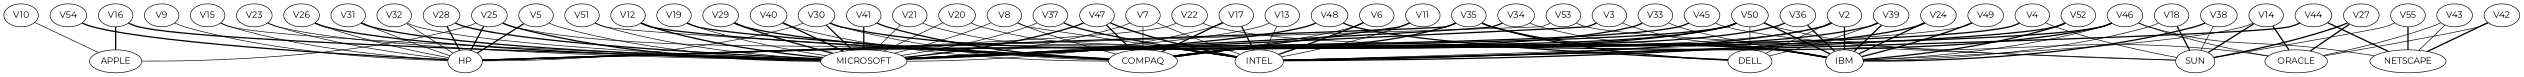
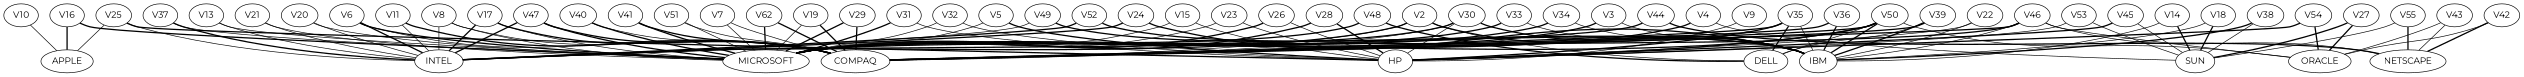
  graph {
    fontname=Montserrat
    node [fontname=Montserrat type=1]
    edge [fontname=Montserrat style=bold]
    APPLE [type=0]
    COMPAQ [type=0]
    DELL [type=0]
    HP [type=0]
    IBM [type=0]
    INTEL [type=0]
    MICROSOFT [type=0]
    NETSCAPE [type=0]
    ORACLE [type=0]
    SUN [type=0]
    V2
    V3
    V4
    V5
    V6
    V7
    V8
    V9
    V10
    V11
-   V12
+   V12 [label=V62]
    V13
    V14
    V15
    V16
    V17
    V18
    V19
    V20
    V21
    V22
    V23
    V24
    V25
    V26
    V27
    V28
    V29
    V30
    V31
    V32
    V33
    V34
    V35
    V36
    V37
    V38
    V39
    V40
    V41
    V42
    V43
    V44
    V45
    V46
    V47
    V48
    V49
    V50
    V51
    V52
    V53
    V54
    V55
    V2 -- COMPAQ [style=solid]
    V2 -- DELL [style=solid]
    V2 -- IBM
    V2 -- INTEL
    V3 -- IBM [style=solid]
    V3 -- MICROSOFT
    V4 -- MICROSOFT
    V4 -- SUN [style=solid]
    V5 -- HP
    V5 -- MICROSOFT [style=solid]
    V6 -- COMPAQ [style=solid]
    V6 -- INTEL
-   V25 -- MICROSOFT
+   V6 -- MICROSOFT
    V7 -- COMPAQ [style=solid]
-   V7 -- INTEL [style=solid]
    V7 -- MICROSOFT [style=solid]
    V8 -- COMPAQ [style=solid]
    V8 -- INTEL [style=solid]
    V8 -- MICROSOFT [style=solid]
    V9 -- HP [style=solid]
    V10 -- APPLE [style=solid]
    V11 -- COMPAQ
    V11 -- INTEL [style=solid]
    V12 -- COMPAQ
    V12 -- MICROSOFT
    V13 -- INTEL [style=solid]
    V13 -- MICROSOFT [style=solid]
    V14 -- IBM [style=solid]
    V14 -- SUN
    V15 -- HP [style=solid]
    V15 -- MICROSOFT [style=solid]
    V16 -- APPLE
    V16 -- MICROSOFT
    V17 -- COMPAQ
    V17 -- INTEL
    V17 -- MICROSOFT [style=solid]
    V18 -- IBM [style=solid]
    V18 -- SUN
    V19 -- COMPAQ
    V19 -- MICROSOFT [style=solid]
    V20 -- INTEL [style=solid]
    V20 -- MICROSOFT [style=solid]
    V21 -- INTEL [style=solid]
    V21 -- MICROSOFT [style=solid]
    V22 -- HP [style=solid]
    V22 -- IBM [style=solid]
    V23 -- HP [style=solid]
    V23 -- MICROSOFT [style=solid]
    V24 -- IBM
    V24 -- INTEL
    V25 -- APPLE [style=solid]
    V25 -- HP
    V25 -- INTEL [style=solid]
    V26 -- HP [style=solid]
    V26 -- MICROSOFT
    V27 -- ORACLE
    V27 -- SUN
    V28 -- HP
    V28 -- MICROSOFT
    V29 -- COMPAQ
    V29 -- MICROSOFT
    V30 -- COMPAQ [style=solid]
    V30 -- HP [style=solid]
    V30 -- IBM
    V30 -- MICROSOFT
    V31 -- HP [style=solid]
    V31 -- MICROSOFT
    V32 -- HP [style=solid]
    V32 -- MICROSOFT [style=solid]
    V33 -- IBM [style=solid]
    V33 -- MICROSOFT
    V34 -- IBM [style=solid]
    V34 -- MICROSOFT
    V35 -- COMPAQ
    V35 -- DELL
    V35 -- HP
-   V35 -- IBM
+   V35 -- IBM [style=solid]
    V36 -- COMPAQ
    V36 -- IBM
    V37 -- INTEL
    V37 -- MICROSOFT [style=solid]
    V38 -- IBM
    V38 -- SUN [style=solid]
    V39 -- COMPAQ
    V39 -- DELL [style=solid]
    V39 -- IBM
    V40 -- COMPAQ [style=solid]
    V40 -- MICROSOFT
    V41 -- COMPAQ
    V41 -- MICROSOFT
    V42 -- NETSCAPE
    V42 -- ORACLE [style=solid]
    V43 -- NETSCAPE [style=solid]
    V43 -- ORACLE [style=solid]
    V44 -- INTEL
    V44 -- NETSCAPE
    V45 -- HP
    V45 -- SUN [style=solid]
    V46 -- COMPAQ
    V46 -- IBM [style=solid]
    V46 -- MICROSOFT
    V46 -- NETSCAPE [style=solid]
    V46 -- ORACLE [style=solid]
    V47 -- COMPAQ
    V47 -- INTEL
    V47 -- MICROSOFT
    V48 -- DELL
    V48 -- MICROSOFT
    V49 -- IBM
    V49 -- INTEL [style=solid]
    V50 -- COMPAQ
    V50 -- DELL [style=solid]
    V50 -- HP
    V50 -- IBM
    V50 -- MICROSOFT
    V50 -- ORACLE [style=solid]
    V51 -- COMPAQ [style=solid]
    V51 -- MICROSOFT [style=solid]
    V52 -- IBM
    V52 -- INTEL
    V53 -- HP [style=solid]
    V53 -- SUN [style=solid]
    V54 -- HP
-   V14 -- ORACLE
+   V54 -- ORACLE
    V55 -- NETSCAPE
    V55 -- SUN [style=solid]
  }
